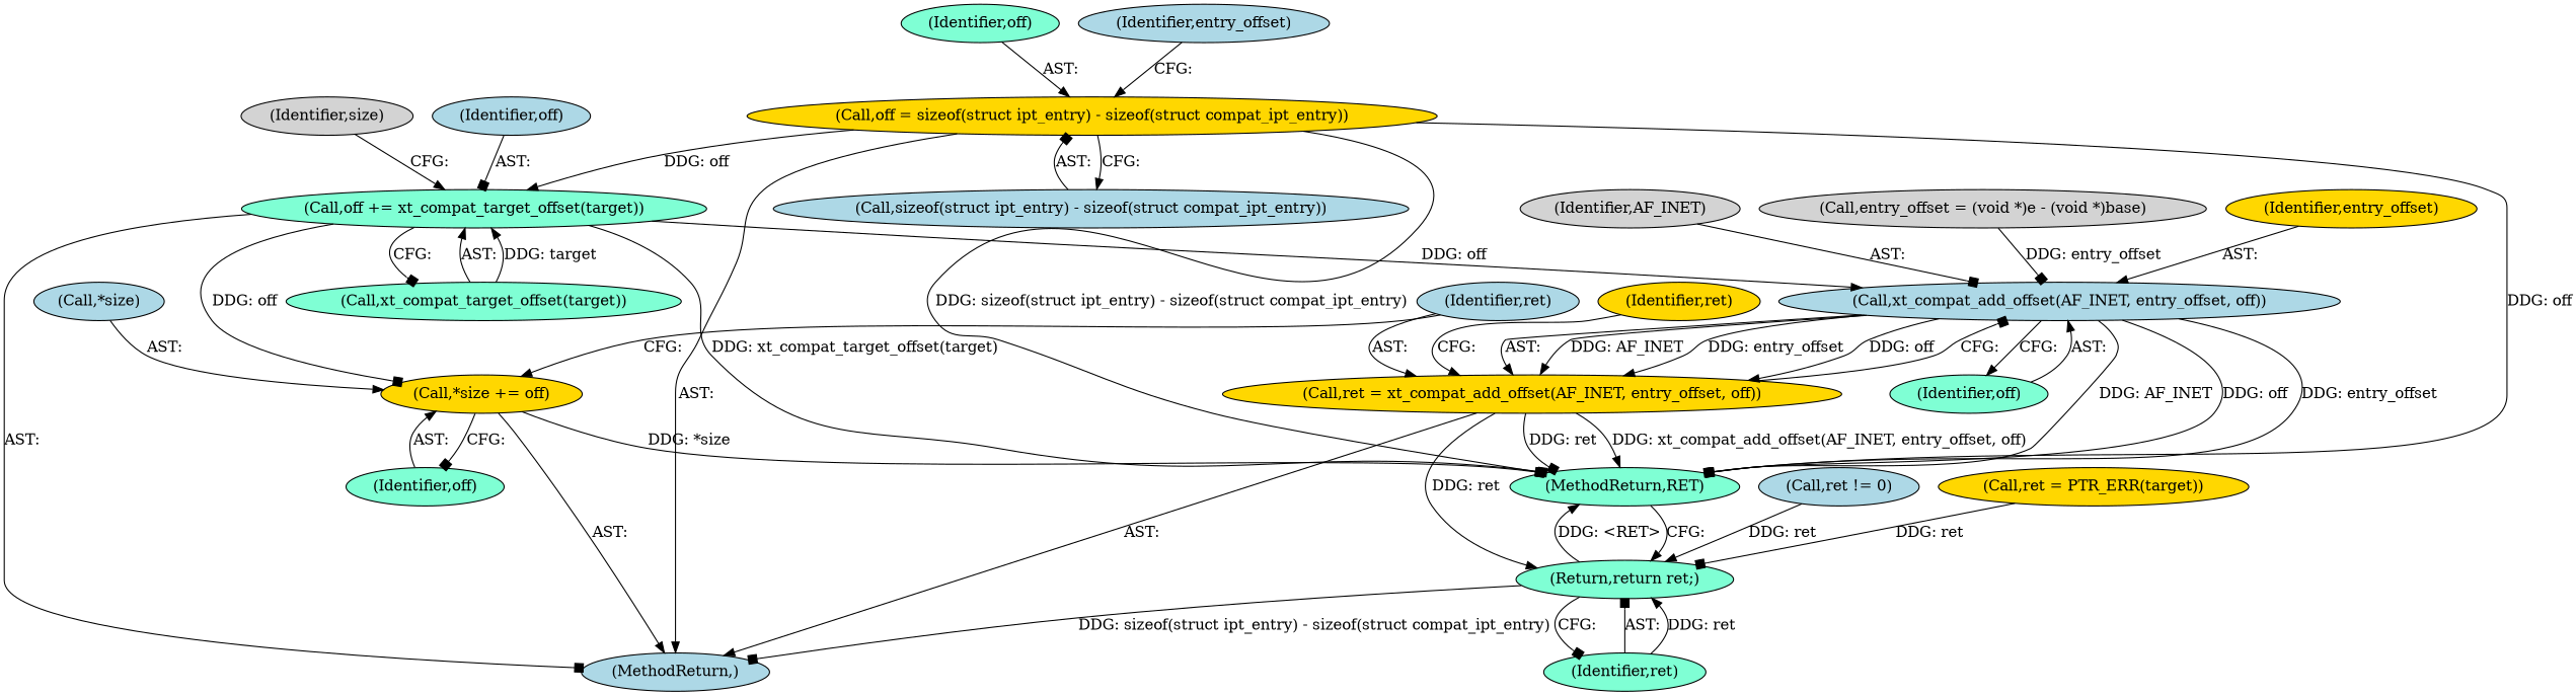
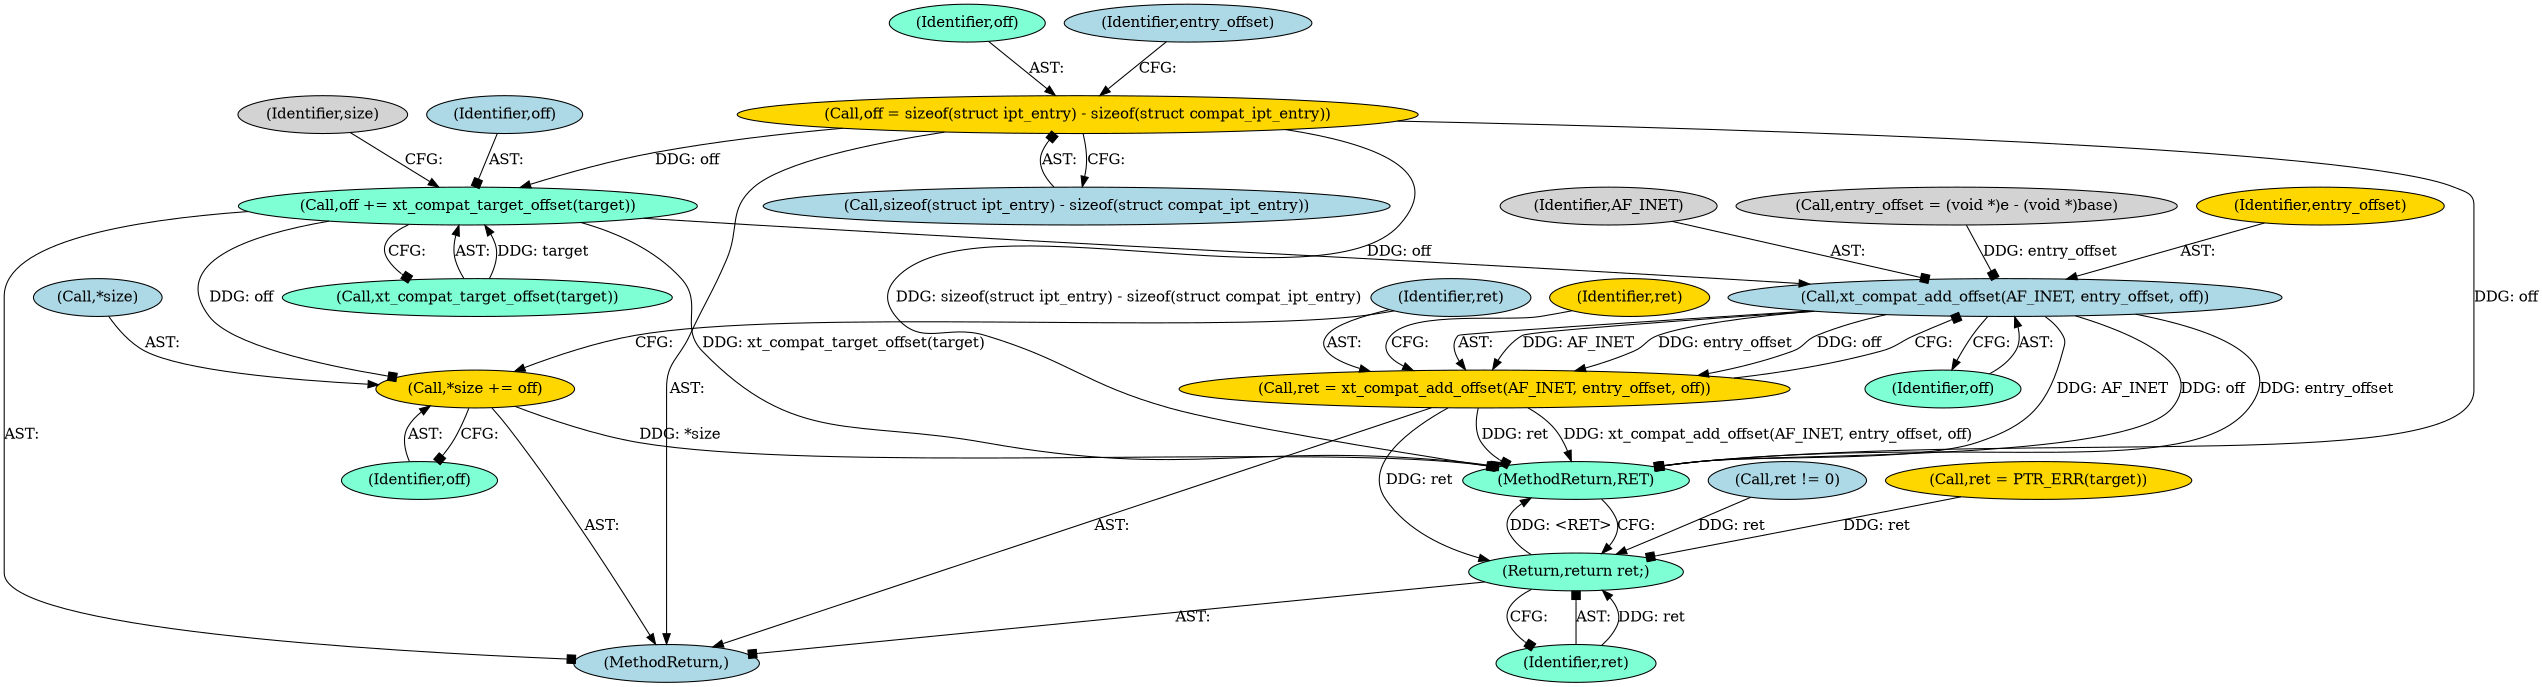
  digraph {
    node [fillcolor=aquamarine style=filled]
    edge [arrowhead=normal]
    n1 [fillcolor=gold label="(Call,off = sizeof(struct ipt_entry) - sizeof(struct compat_ipt_entry))"]
    n2 [label="(Call,off += xt_compat_target_offset(target))"]
    n3 [label="(MethodReturn,RET)"]
    n4 [fillcolor=lightblue label="(Call,sizeof(struct ipt_entry) - sizeof(struct compat_ipt_entry))"]
    n5 [fillcolor=lightblue label="(MethodReturn,)"]
    n6 [fillcolor=gold label="(Call,*size += off)"]
    n7 [fillcolor=lightblue label="(Call,xt_compat_add_offset(AF_INET, entry_offset, off))"]
    n8 [label="(Call,xt_compat_target_offset(target))"]
    n9 [label="(Return,return ret;)"]
    n10 [label="(Identifier,off)"]
    n11 [fillcolor=gold label="(Call,ret = xt_compat_add_offset(AF_INET, entry_offset, off))"]
    n12 [label="(Identifier,off)"]
    n13 [label="(Identifier,ret)"]
    n14 [fillcolor=lightgrey label="(Call,entry_offset = (void *)e - (void *)base)"]
    n15 [label="(Identifier,off)"]
    n16 [fillcolor=gold label="(Identifier,ret)"]
    n17 [fillcolor=lightblue label="(Call,ret != 0)"]
    n18 [fillcolor=lightgrey label="(Identifier,size)"]
    n19 [fillcolor=gold label="(Identifier,entry_offset)"]
    n20 [fillcolor=gold label="(Call,ret = PTR_ERR(target))"]
    n21 [fillcolor=lightblue label="(Call,*size)"]
    n22 [fillcolor=lightblue label="(Identifier,off)"]
    n23 [fillcolor=lightblue label="(Identifier,entry_offset)"]
    n24 [fillcolor=lightblue label="(Identifier,ret)"]
    n25 [fillcolor=lightgrey label="(Identifier,AF_INET)"]
    n1 -> n2 [label="DDG: off"]
    n1 -> n3 [arrowhead=box label="DDG: sizeof(struct ipt_entry) - sizeof(struct compat_ipt_entry)"]
    n1 -> n3 [arrowhead=box label="DDG: off"]
    n1 -> n4 [label="CFG: "]
    n1 -> n5 [label="AST: "]
    n2 -> n3 [arrowhead=box label="DDG: xt_compat_target_offset(target)"]
    n2 -> n5 [arrowhead=box label="AST: "]
    n2 -> n6 [arrowhead=box label="DDG: off"]
    n2 -> n7 [label="DDG: off"]
    n2 -> n8 [arrowhead=box label="CFG: "]
    n3 -> n9 [label="CFG: "]
    n4 -> n1 [arrowhead=box label="AST: "]
    n6 -> n3 [arrowhead=box label="DDG: *size"]
    n6 -> n5 [label="AST: "]
    n6 -> n10 [arrowhead=box label="CFG: "]
    n7 -> n3 [arrowhead=box label="DDG: AF_INET"]
    n7 -> n3 [arrowhead=box label="DDG: off"]
    n7 -> n3 [arrowhead=box label="DDG: entry_offset"]
    n7 -> n11 [label="AST: "]
    n7 -> n11 [label="DDG: AF_INET"]
    n7 -> n11 [label="DDG: entry_offset"]
    n7 -> n11 [label="DDG: off"]
    n7 -> n12 [label="CFG: "]
    n8 -> n2 [label="AST: "]
    n8 -> n2 [label="DDG: target"]
    n9 -> n3 [label="DDG: <RET>"]
-   n9 -> n5 [arrowhead=box label="DDG: sizeof(struct ipt_entry) - sizeof(struct compat_ipt_entry)"]
+   n9 -> n5 [arrowhead=box label="AST: "]
    n9 -> n13 [arrowhead=box label="CFG: "]
    n10 -> n6 [label="AST: "]
    n11 -> n3 [label="DDG: xt_compat_add_offset(AF_INET, entry_offset, off)"]
    n11 -> n3 [arrowhead=box label="DDG: ret"]
    n11 -> n5 [label="AST: "]
    n11 -> n7 [arrowhead=box label="CFG: "]
    n11 -> n9 [label="DDG: ret"]
    n12 -> n7 [label="AST: "]
    n13 -> n9 [arrowhead=box label="AST: "]
    n13 -> n9 [label="DDG: ret"]
    n14 -> n7 [arrowhead=box label="DDG: entry_offset"]
    n15 -> n1 [label="AST: "]
    n16 -> n11 [label="CFG: "]
    n17 -> n9 [label="DDG: ret"]
    n18 -> n2 [label="CFG: "]
    n19 -> n7 [label="AST: "]
    n20 -> n9 [arrowhead=box label="DDG: ret"]
    n21 -> n6 [label="AST: "]
    n22 -> n2 [arrowhead=box label="AST: "]
    n23 -> n1 [label="CFG: "]
    n24 -> n6 [label="CFG: "]
    n24 -> n11 [label="AST: "]
    n25 -> n7 [arrowhead=box label="AST: "]
  }
